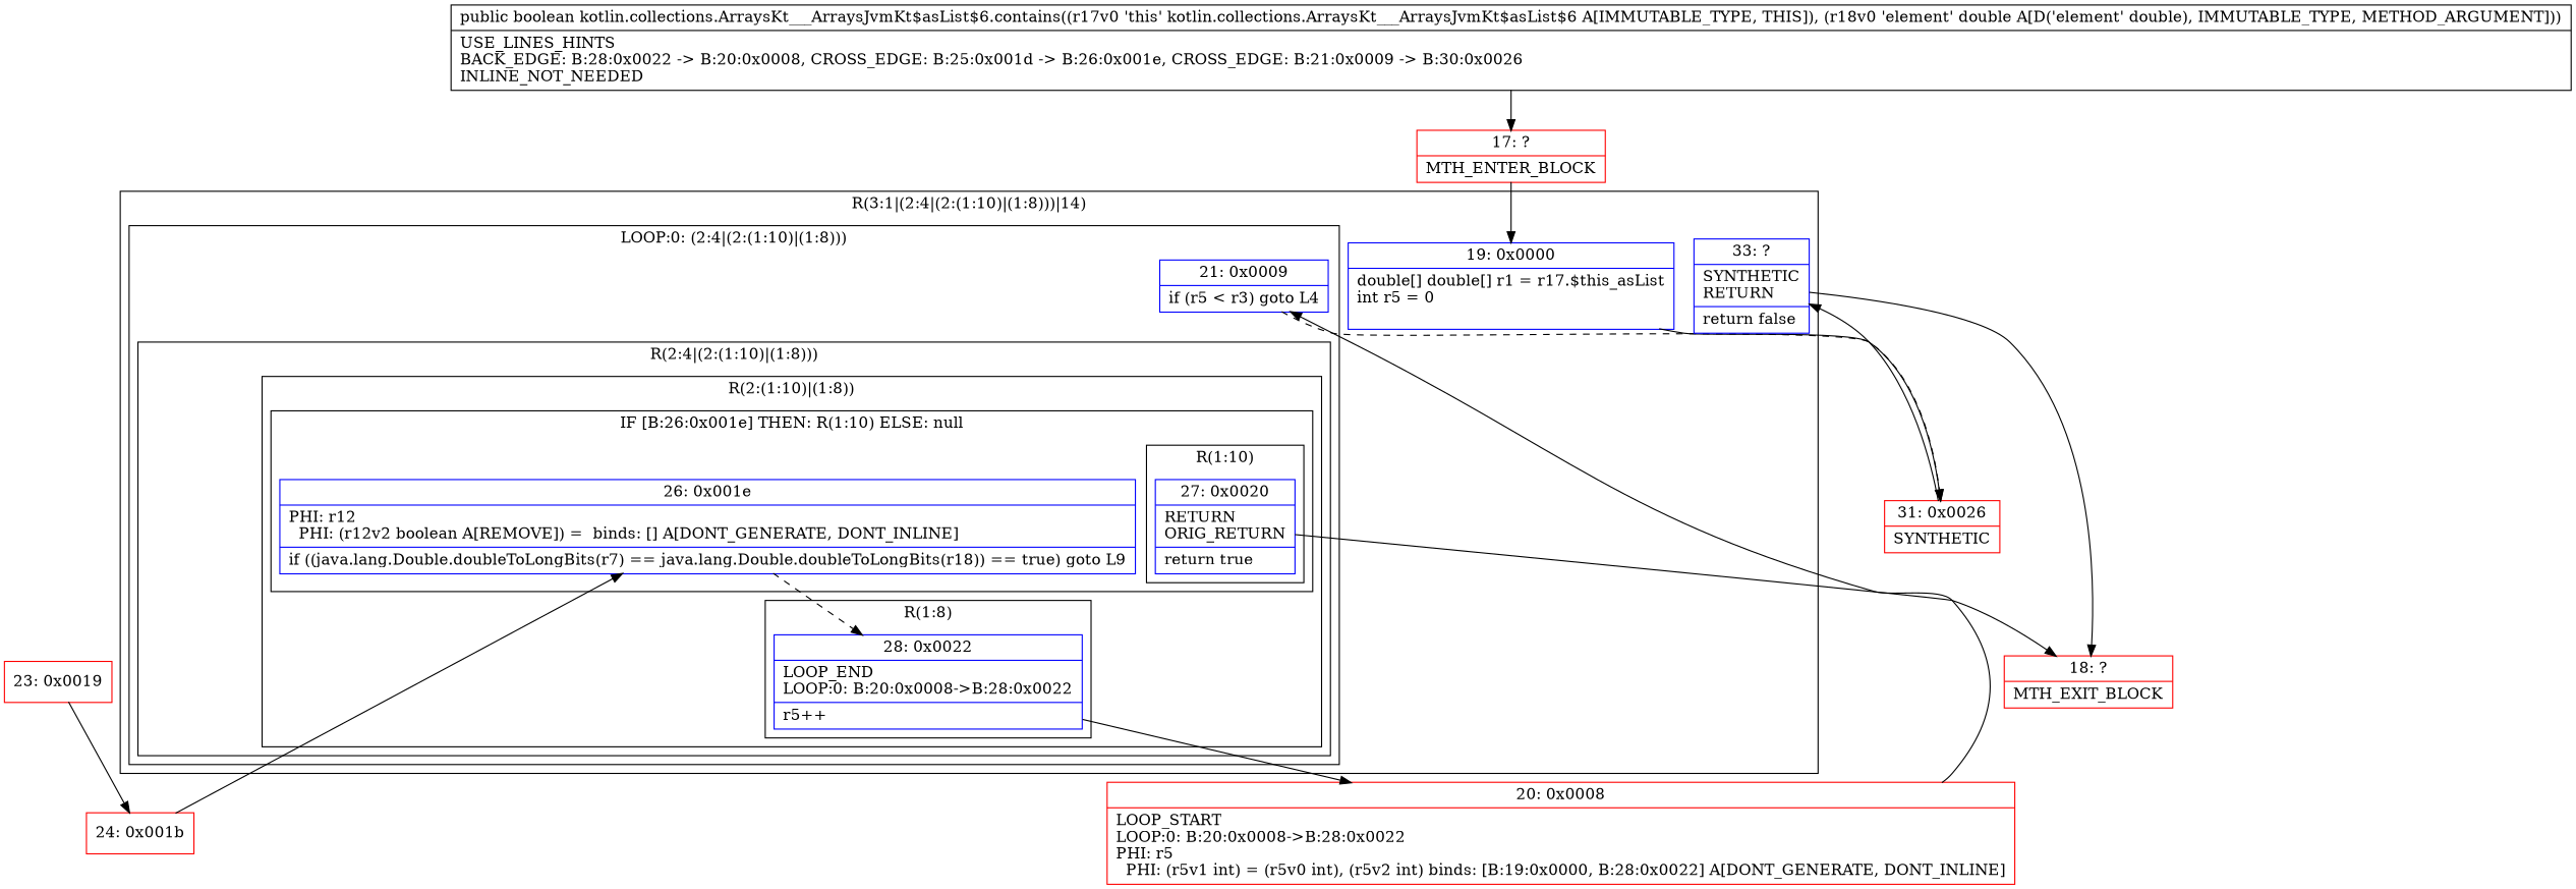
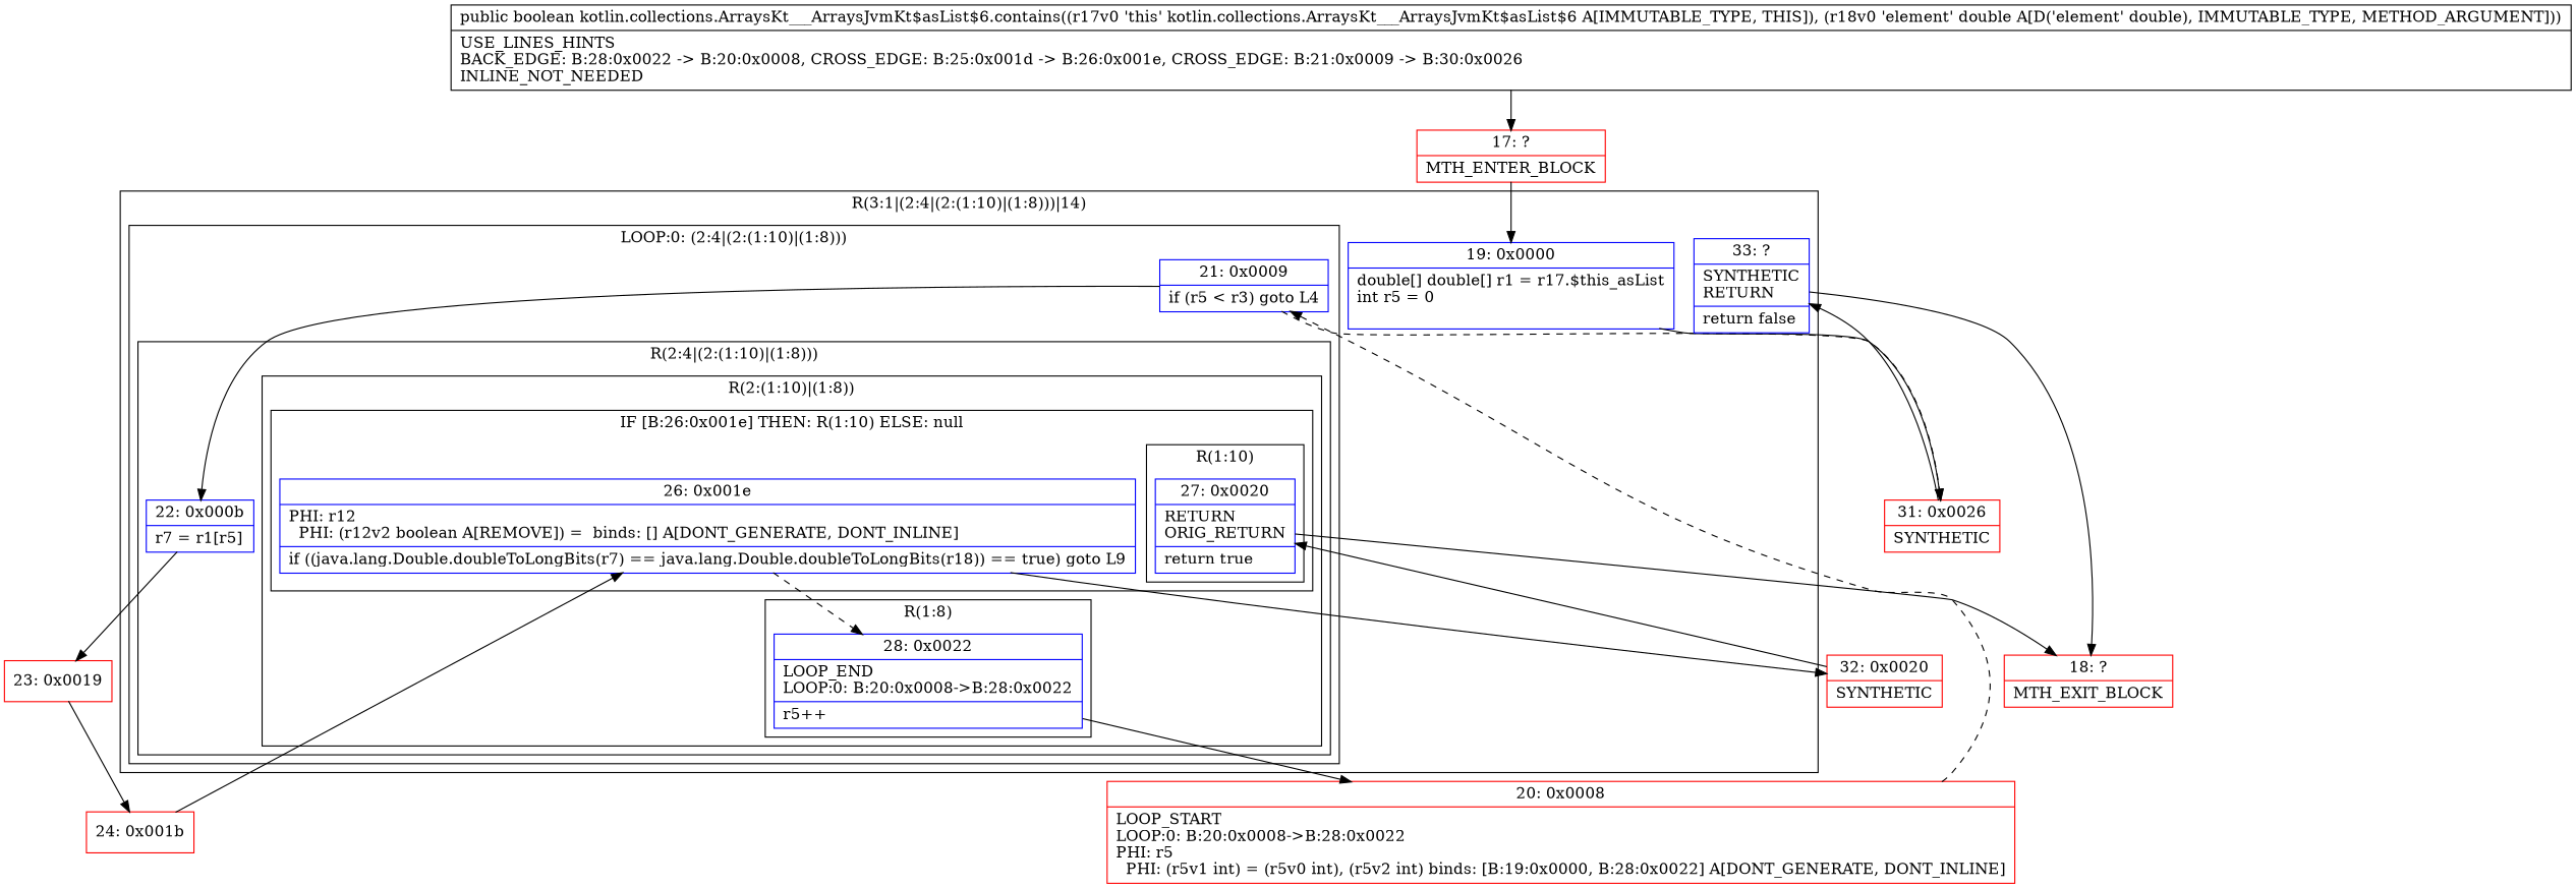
  digraph {
    node [color=blue shape=record]
    n1 [label="{27\:\ 0x0020|RETURN\lORIG_RETURN\l|return true\l}"]
    n2 [label="{26\:\ 0x001e|PHI: r12 \l  PHI: (r12v2 boolean A[REMOVE]) =  binds: [] A[DONT_GENERATE, DONT_INLINE]\l|if ((java.lang.Double.doubleToLongBits(r7) == java.lang.Double.doubleToLongBits(r18)) == true) goto L9\l}"]
    n3 [label="{28\:\ 0x0022|LOOP_END\lLOOP:0: B:20:0x0008\-\>B:28:0x0022\l|r5++\l}"]
+   n4 [label="{22\:\ 0x000b|r7 = r1[r5]\l}"]
    n5 [label="{21\:\ 0x0009|if (r5 \< r3) goto L4\l}"]
    n6 [label="{19\:\ 0x0000|double[] double[] r1 = r17.$this_asList\lint r5 = 0\l\l}"]
    n7 [label="{33\:\ ?|SYNTHETIC\lRETURN\l|return false\l}"]
    n8 [color=red label="{18\:\ ?|MTH_EXIT_BLOCK\l}"]
+   n9 [color=red label="{32\:\ 0x0020|SYNTHETIC\l}"]
    n10 [color=red label="{20\:\ 0x0008|LOOP_START\lLOOP:0: B:20:0x0008\-\>B:28:0x0022\lPHI: r5 \l  PHI: (r5v1 int) = (r5v0 int), (r5v2 int) binds: [B:19:0x0000, B:28:0x0022] A[DONT_GENERATE, DONT_INLINE]\l}"]
    n11 [color=red label="{23\:\ 0x0019}"]
    n12 [color=red label="{31\:\ 0x0026|SYNTHETIC\l}"]
    n13 [color=red label="{24\:\ 0x001b}"]
    n14 [color=red label="{17\:\ ?|MTH_ENTER_BLOCK\l}"]
    n15 [label="{public boolean kotlin.collections.ArraysKt___ArraysJvmKt$asList$6.contains((r17v0 'this' kotlin.collections.ArraysKt___ArraysJvmKt$asList$6 A[IMMUTABLE_TYPE, THIS]), (r18v0 'element' double A[D('element' double), IMMUTABLE_TYPE, METHOD_ARGUMENT]))  | USE_LINES_HINTS\lBACK_EDGE: B:28:0x0022 \-\> B:20:0x0008, CROSS_EDGE: B:25:0x001d \-\> B:26:0x001e, CROSS_EDGE: B:21:0x0009 \-\> B:30:0x0026\lINLINE_NOT_NEEDED\l}" color=""]
    subgraph cluster_1 {
      label="R(3:1|(2:4|(2:(1:10)|(1:8)))|14)"
      n6
      n7
      subgraph cluster_2 {
        label="LOOP:0: (2:4|(2:(1:10)|(1:8)))"
        n5
        subgraph cluster_3 {
          label="R(2:4|(2:(1:10)|(1:8)))"
+         n4
          subgraph cluster_4 {
            label="R(2:(1:10)|(1:8))"
            subgraph cluster_5 {
              label="IF [B:26:0x001e] THEN: R(1:10) ELSE: null"
              n2
              subgraph cluster_6 {
                label="R(1:10)"
                n1
              }
            }
            subgraph cluster_7 {
              label="R(1:8)"
              n3
            }
          }
        }
      }
    }
    n1 -> n8
    n2 -> n3 [style=dashed]
+   n2 -> n9
    n3 -> n10
+   n4 -> n11
+   n5 -> n4
    n5 -> n12 [style=dashed]
    n6 -> n12
    n7 -> n8
-   n10 -> n5
+   n9 -> n1
+   n10 -> n5 [style=dashed]
    n11 -> n13
    n12 -> n7
    n13 -> n2
    n14 -> n6
    n15 -> n14
  }
